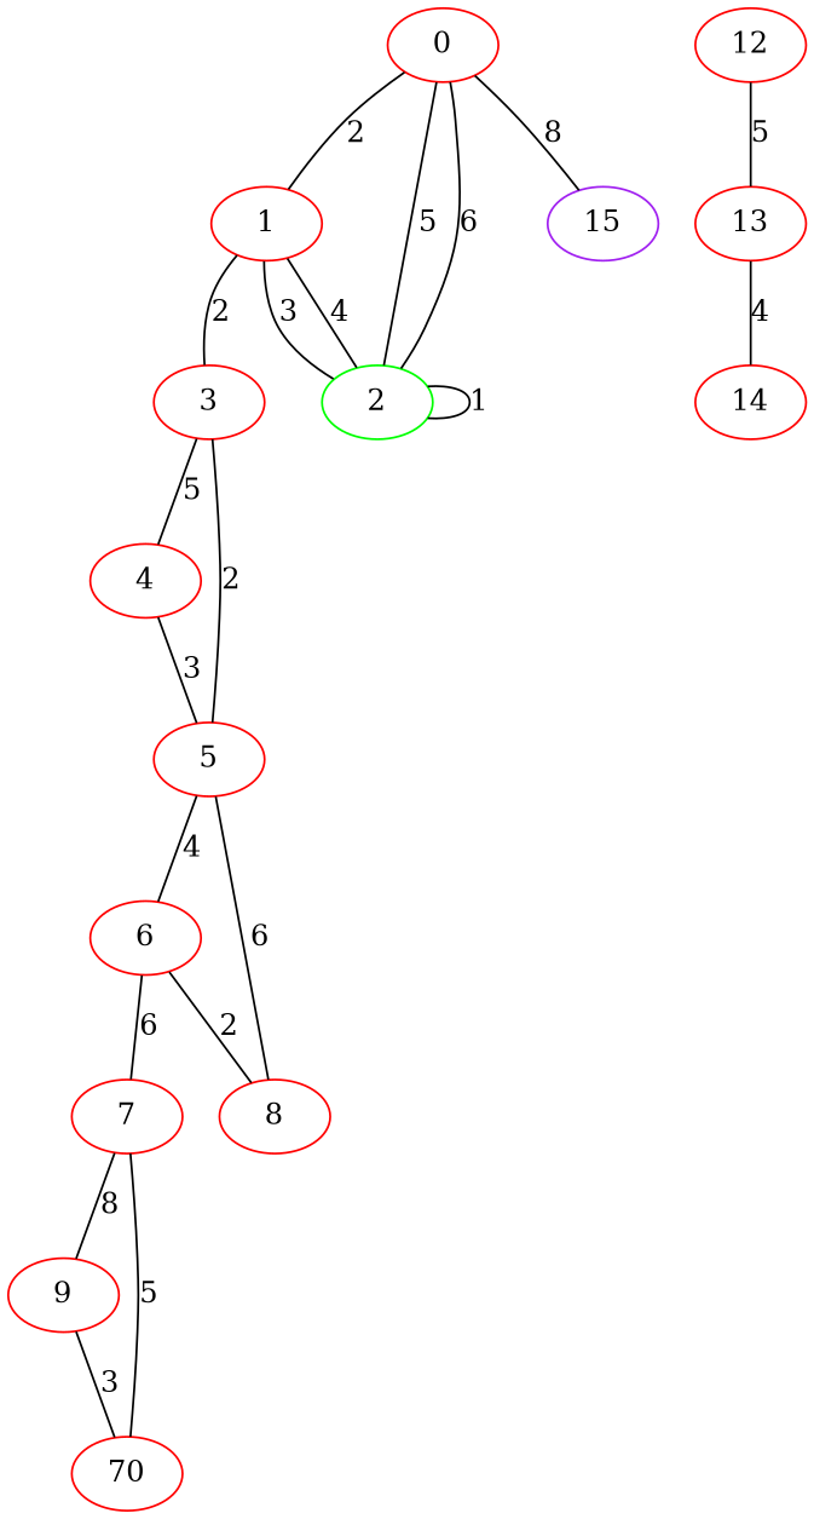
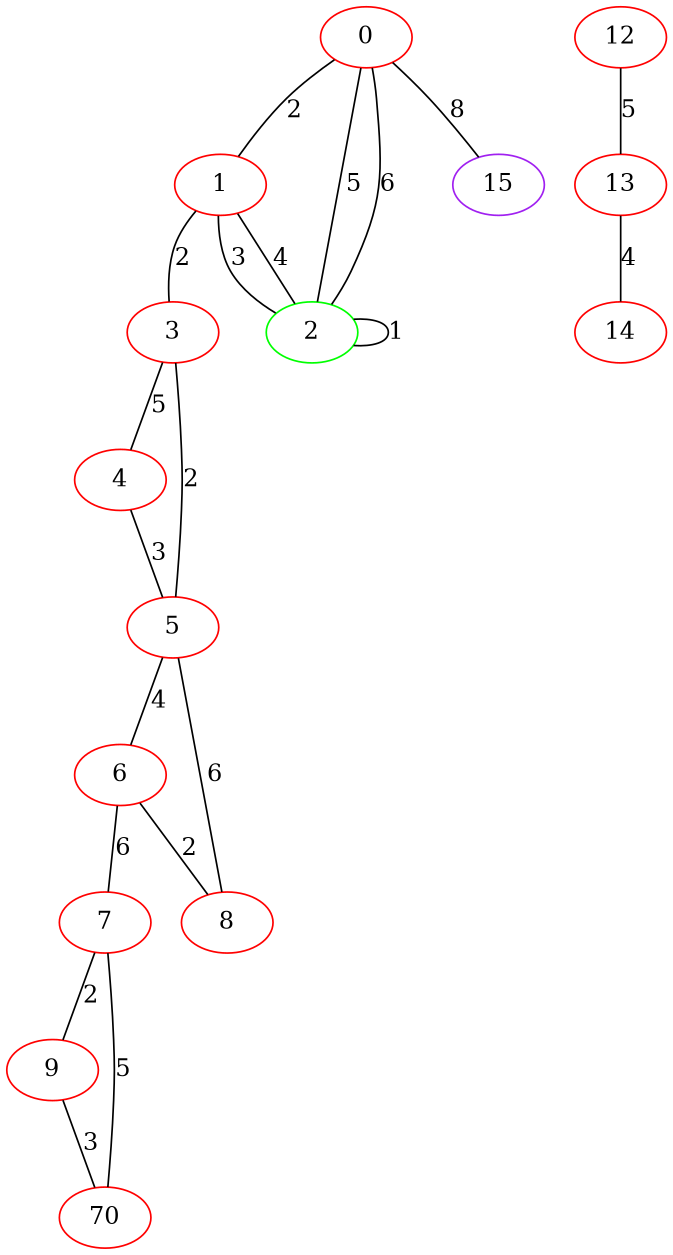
  graph {
    node [color=red weight=1]
    0
    1
    2 [color=green weight=2]
    15 [color=purple weight=4]
    3
    4
    5
    6
    8
    7
    9
    n12 [label=70]
    12
    13
    14
    0 -- 1 [label=2]
    0 -- 2 [label=5]
    0 -- 2 [label=6]
    0 -- 15 [label=8]
    1 -- 2 [label=3]
    1 -- 2 [label=4]
    1 -- 3 [label=2]
    2 -- 2 [label=1]
    3 -- 4 [label=5]
    3 -- 5 [label=2]
    4 -- 5 [label=3]
    5 -- 6 [label=4]
    5 -- 8 [label=6]
    6 -- 8 [label=2]
    6 -- 7 [label=6]
-   7 -- 9 [label=8]
+   7 -- 9 [label=2]
    7 -- n12 [label=5]
    9 -- n12 [label=3]
    12 -- 13 [label=5]
    13 -- 14 [label=4]
  }
